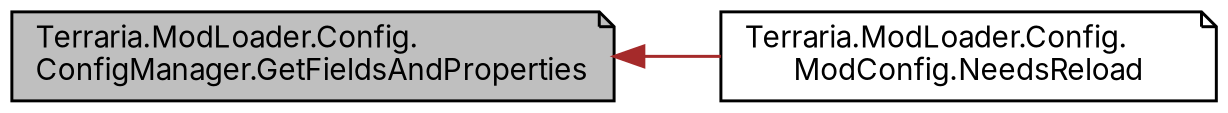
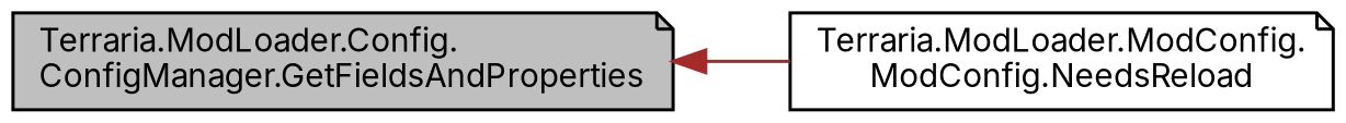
  digraph {
    rankdir=LR
    fontname=Inter
    node [color=black fontname=Inter fontsize=10 shape=note style=filled]
    n1 [fillcolor=grey75 fontcolor=black height=0.2 label="Terraria.ModLoader.Config.\lConfigManager.GetFieldsAndProperties" width=0.4]
-   n2 [fillcolor=white height=0.2 label="Terraria.ModLoader.Config.\lModConfig.NeedsReload" width=0.4]
+   n2 [fillcolor=white height=0.2 label="Terraria.ModLoader.ModConfig.\lModConfig.NeedsReload" width=0.4]
    n1 -> n2 [color=brown dir=back fontname=Inter fontsize=10 labelfontname=Helvetica labelfontsize=10 style=solid]
  }
